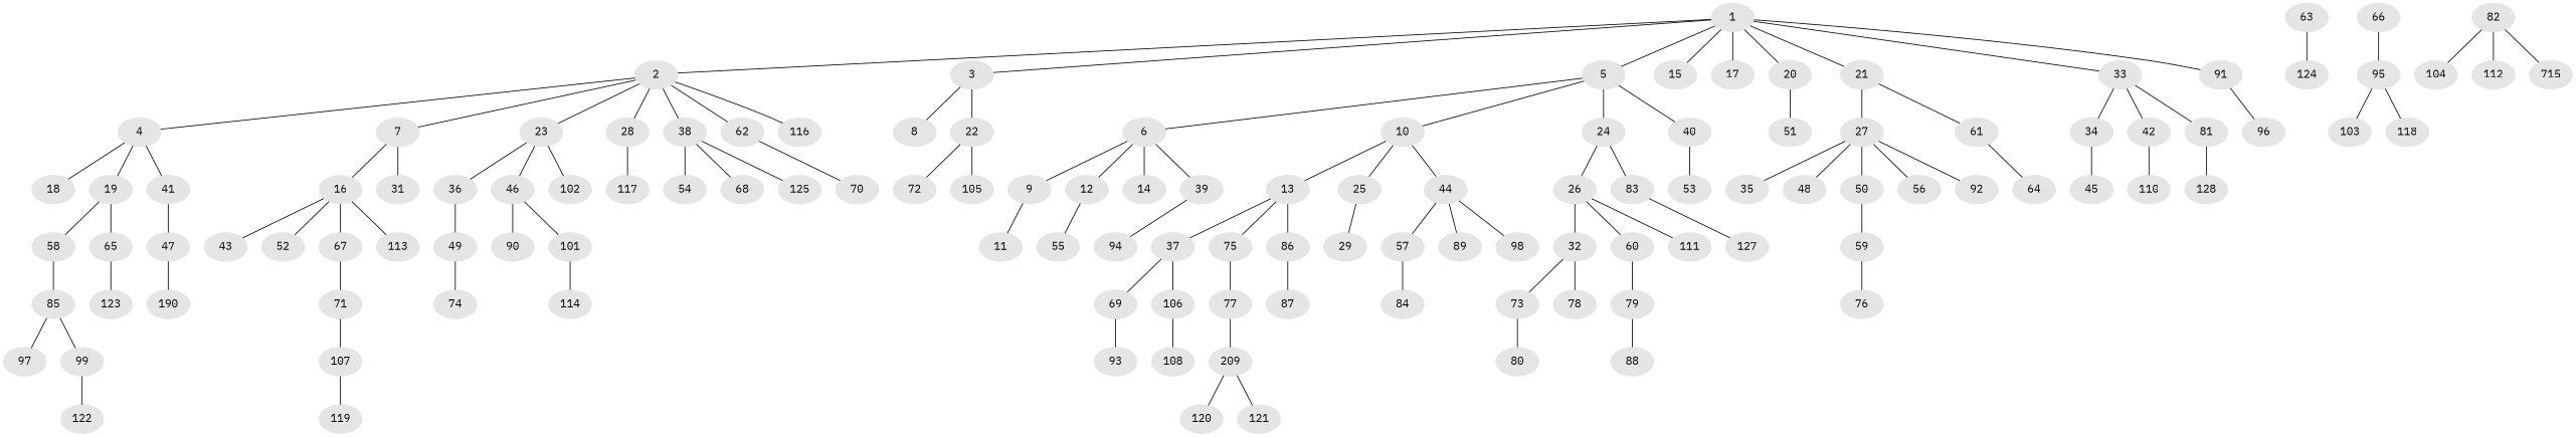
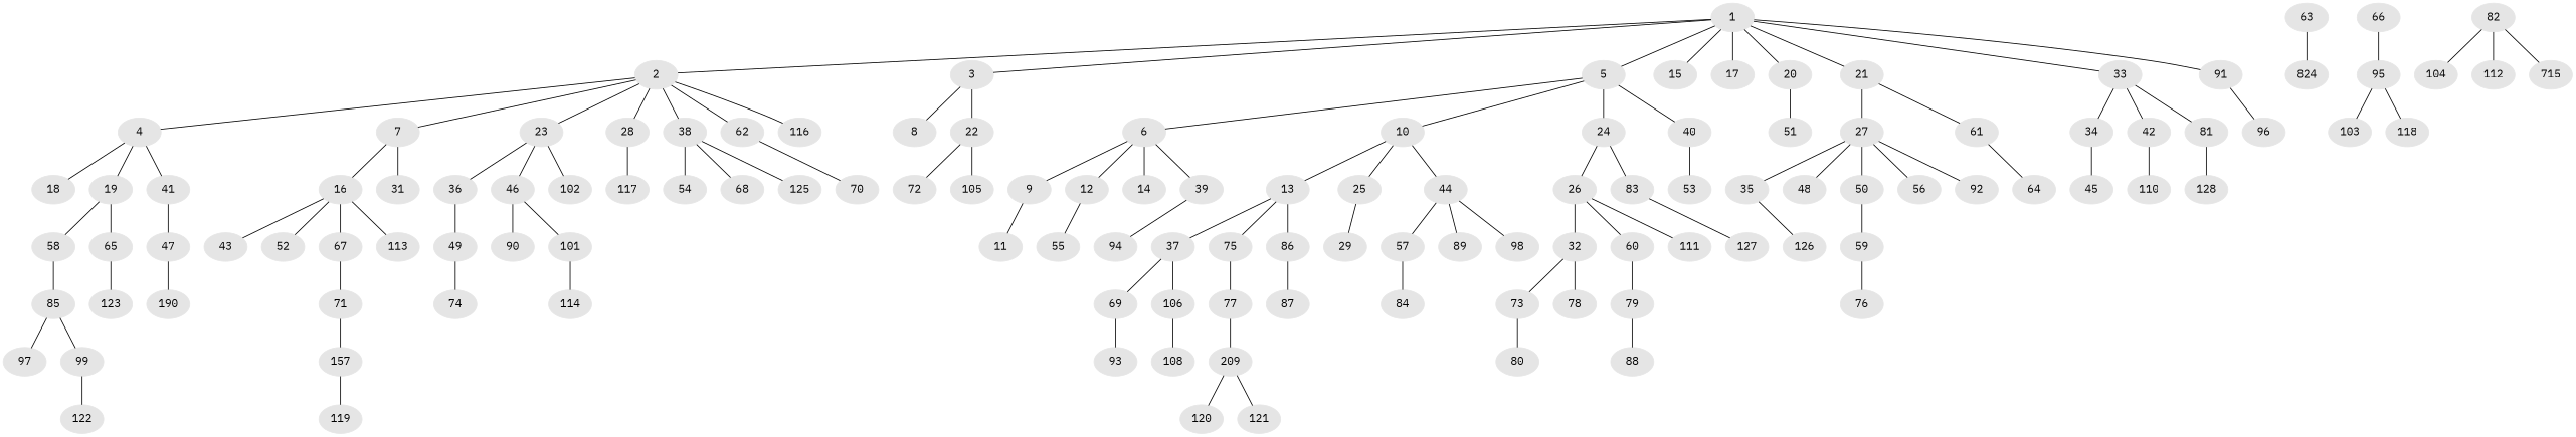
  graph {
    fontname="IBM Plex Mono"
    node [color=gray90 fontname="IBM Plex Mono" style=filled]
    edge [fontname="IBM Plex Mono"]
    1
    2
    3
    5
    15
    17
    20
    21
    33
    91
    4
    7
    23
    28
    38
    62
    116
    8
    22
    6
    10
    24
    40
    51
    27
    61
    34
    42
    81
    96
    18
    19
    41
    16
    31
    36
    46
    102
    117
    54
    68
    125
    70
    72
    105
    58
    65
    47
    9
    12
    14
    39
    13
    25
    44
    26
    83
    53
    11
    55
    94
    43
    52
    67
    113
    37
    75
    86
    29
    57
    89
    98
    69
    106
    77
    87
    71
    85
    123
    35
    48
    50
    56
    92
    64
    49
    90
    101
    32
    60
    111
    127
    73
    78
    79
+   126
    59
    63
-   124
+   124 [label=824]
    80
    45
    110
    128
    74
    66
    95
    93
    108
    n109 [label=190]
    84
    114
    76
    82
    104
    112
    n116 [label=715]
    97
    99
    88
    103
    118
-   107
+   107 [label=157]
    119
    n124 [label=209]
    120
    121
    122
    1 -- 2
    1 -- 3
    1 -- 5
    1 -- 15
    1 -- 17
    1 -- 20
    1 -- 21
    1 -- 33
    1 -- 91
    2 -- 4
    2 -- 7
    2 -- 23
    2 -- 28
    2 -- 38
    2 -- 62
    2 -- 116
    3 -- 8
    3 -- 22
    5 -- 6
    5 -- 10
    5 -- 24
    5 -- 40
    20 -- 51
    21 -- 27
    21 -- 61
    33 -- 34
    33 -- 42
    33 -- 81
    91 -- 96
    4 -- 18
    4 -- 19
    4 -- 41
    7 -- 16
    7 -- 31
    23 -- 36
    23 -- 46
    23 -- 102
    28 -- 117
    38 -- 54
    38 -- 68
    38 -- 125
    62 -- 70
    22 -- 72
    22 -- 105
    6 -- 9
    6 -- 12
    6 -- 14
    6 -- 39
    10 -- 13
    10 -- 25
    10 -- 44
    24 -- 26
    24 -- 83
    40 -- 53
    27 -- 35
    27 -- 48
    27 -- 50
    27 -- 56
    27 -- 92
    61 -- 64
    34 -- 45
    42 -- 110
    81 -- 128
    19 -- 58
    19 -- 65
    41 -- 47
    16 -- 43
    16 -- 52
    16 -- 67
    16 -- 113
    36 -- 49
    46 -- 90
    46 -- 101
    58 -- 85
    65 -- 123
    47 -- n109
    9 -- 11
    12 -- 55
    39 -- 94
    13 -- 37
    13 -- 75
    13 -- 86
    25 -- 29
    44 -- 57
    44 -- 89
    44 -- 98
    26 -- 32
    26 -- 60
    26 -- 111
    83 -- 127
    67 -- 71
    37 -- 69
    37 -- 106
    75 -- 77
    86 -- 87
    57 -- 84
    69 -- 93
    106 -- 108
    77 -- n124
    71 -- 107
    85 -- 97
    85 -- 99
+   35 -- 126
    50 -- 59
    49 -- 74
    101 -- 114
    32 -- 73
    32 -- 78
    60 -- 79
    73 -- 80
    79 -- 88
    59 -- 76
    63 -- 124
    66 -- 95
    95 -- 103
    95 -- 118
    82 -- 104
    82 -- 112
    82 -- n116
    99 -- 122
    107 -- 119
    n124 -- 120
    n124 -- 121
  }
